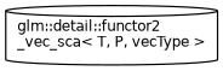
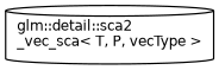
  digraph {
    rankdir=LR
-   n1 [color=black fillcolor=white fontname=Helvetica fontsize=10 height=0.2 label="glm::detail::functor2\l_vec_sca\< T, P, vecType \>" shape=cylinder style=filled width=0.4]
+   n1 [color=black fillcolor=white fontname=Helvetica fontsize=10 height=0.2 label="glm::detail::sca2\l_vec_sca\< T, P, vecType \>" shape=cylinder style=filled width=0.4]
  }
